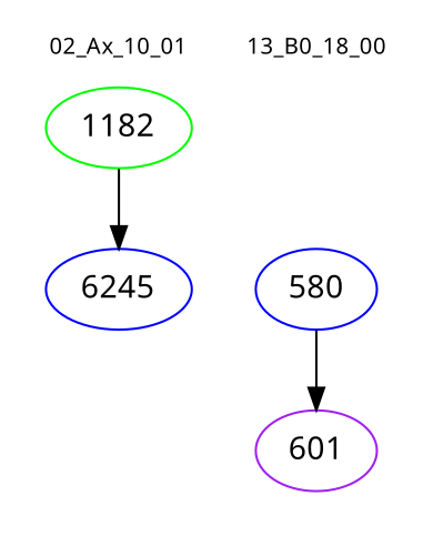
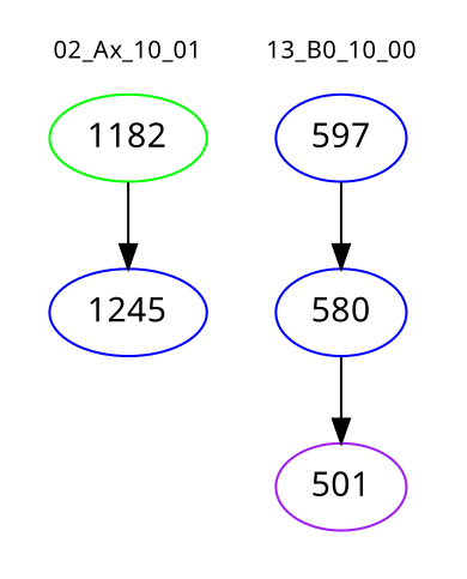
  digraph {
    fontname="Noto Sans"
    node [color=blue fontname="Noto Sans"]
    edge [color=black fontname="Noto Sans"]
    n1 [color=green label=1182]
-   n2 [label=6245]
+   n2 [label=1245]
+   n3 [label=597]
    n4 [label=580]
-   n5 [color=purple label=601]
+   n5 [color=purple label=501]
    subgraph cluster_1 {
      color=white
      fontsize=10
      label="02_Ax_10_01"
      n1
      n2
    }
    subgraph cluster_2 {
      color=white
      fontsize=10
-     label="13_B0_18_00"
+     label="13_B0_10_00"
+     n3
      n4
      n5
    }
    n1 -> n2
+   n3 -> n4
    n4 -> n5
  }
